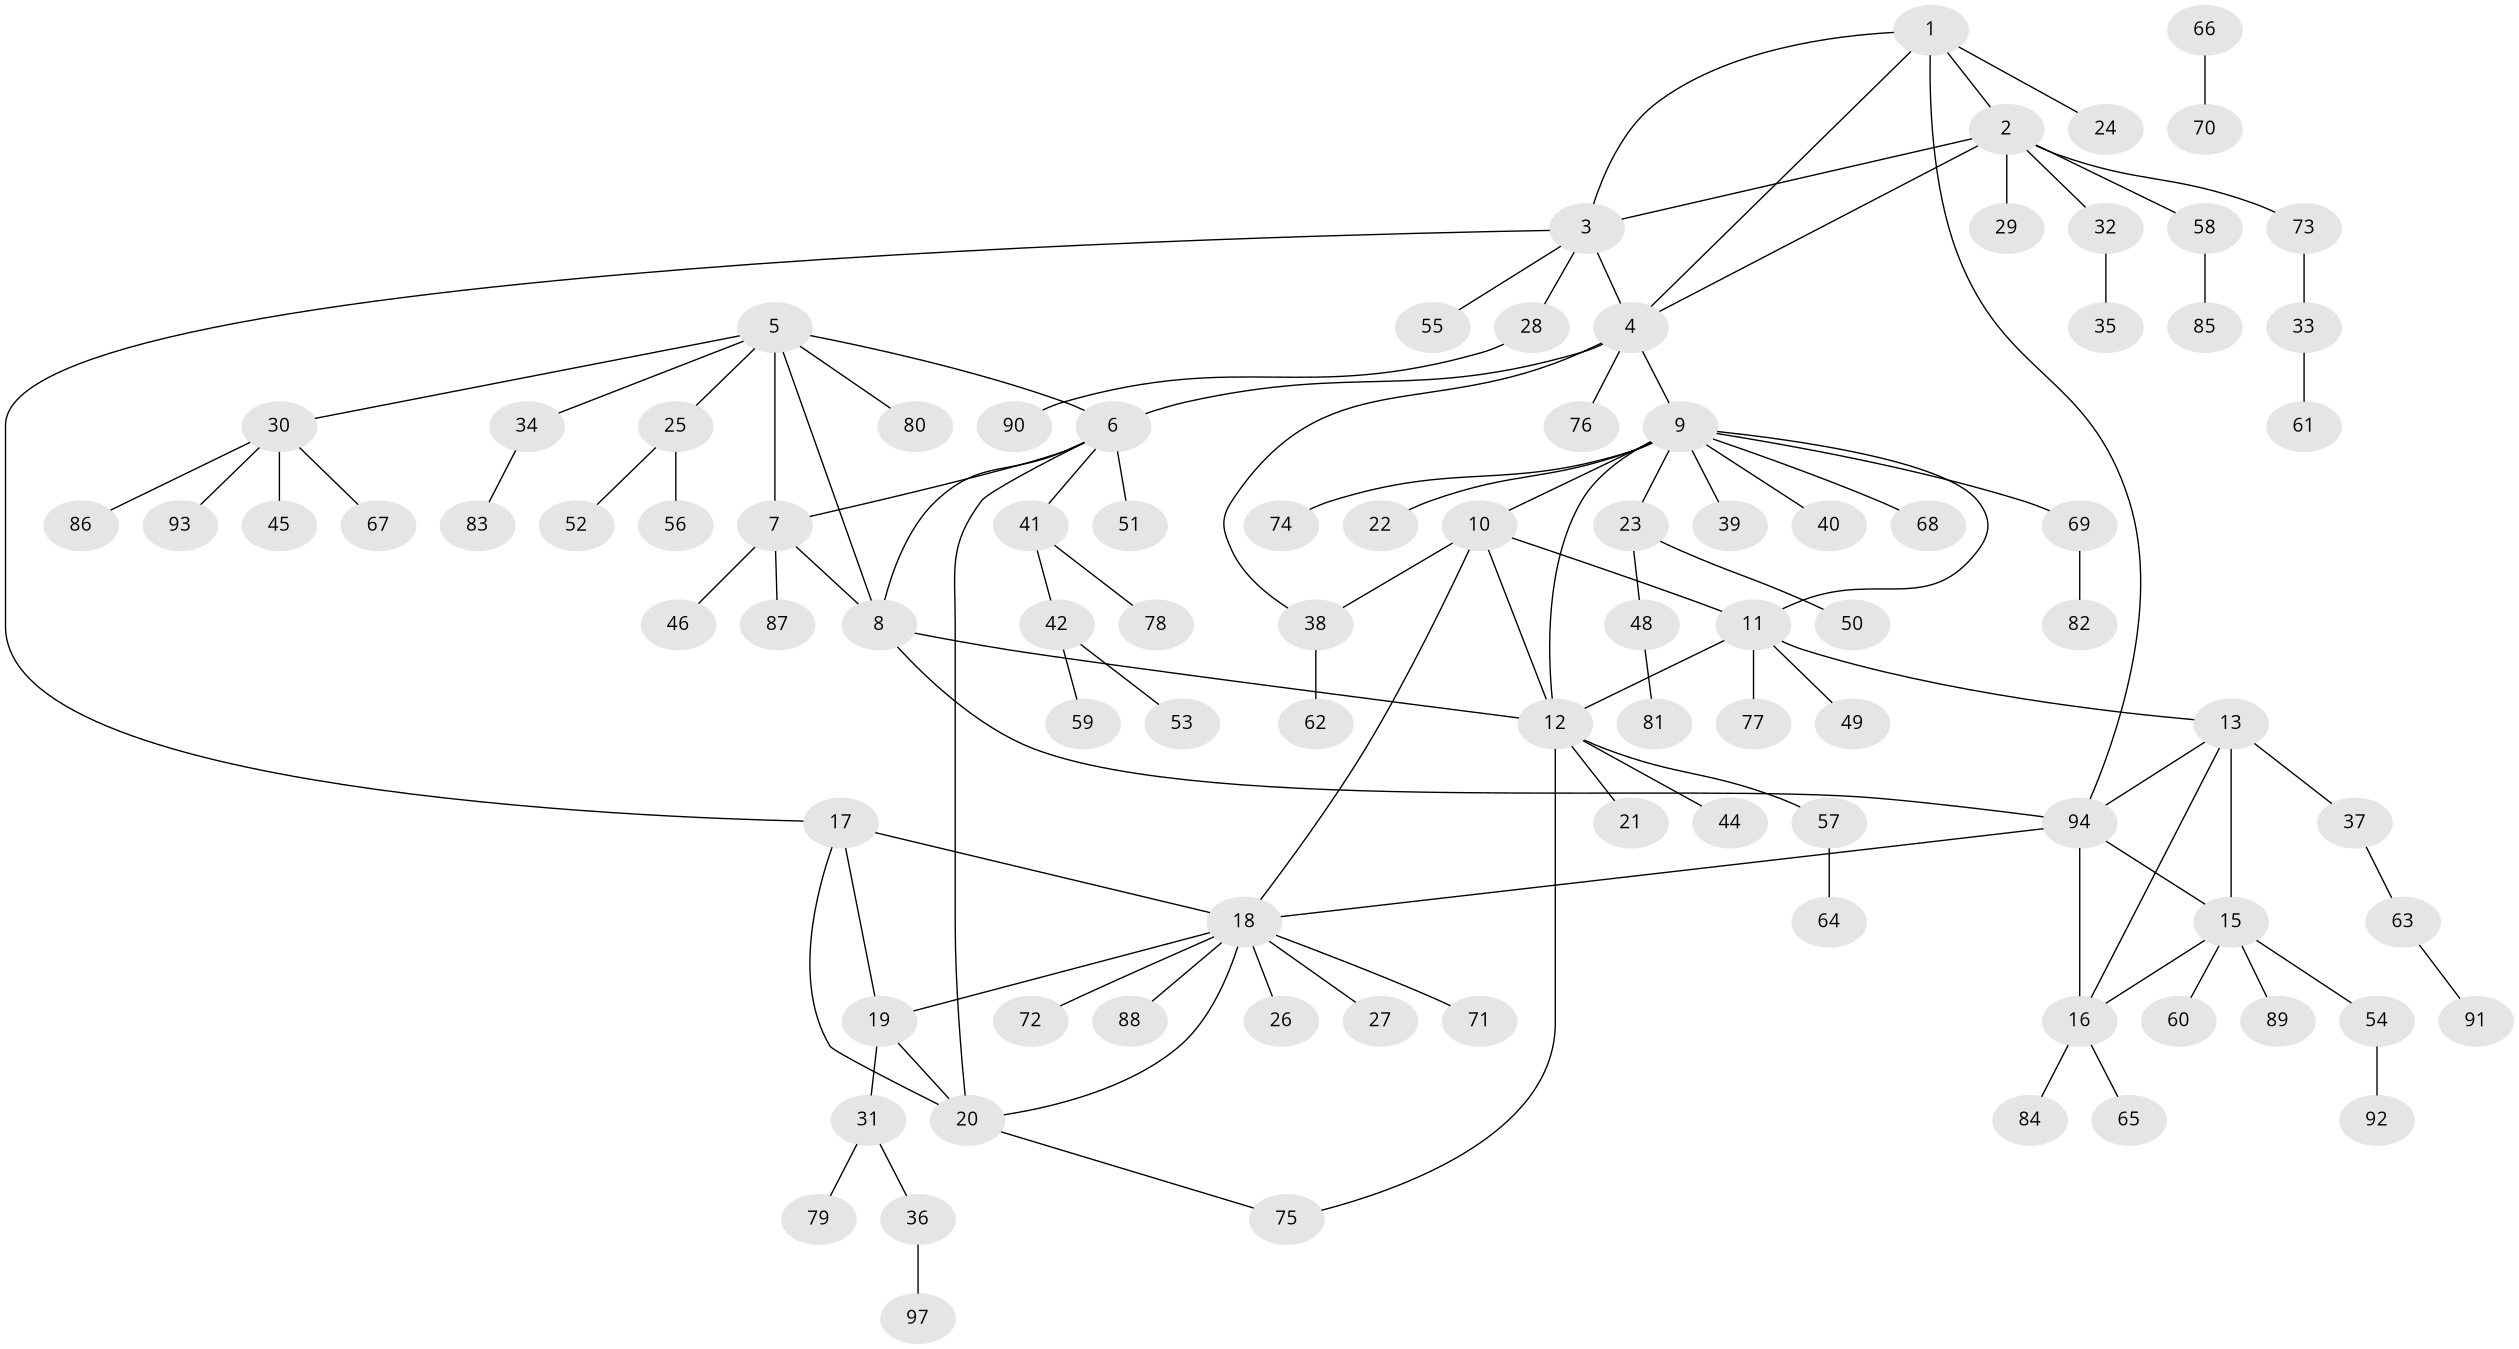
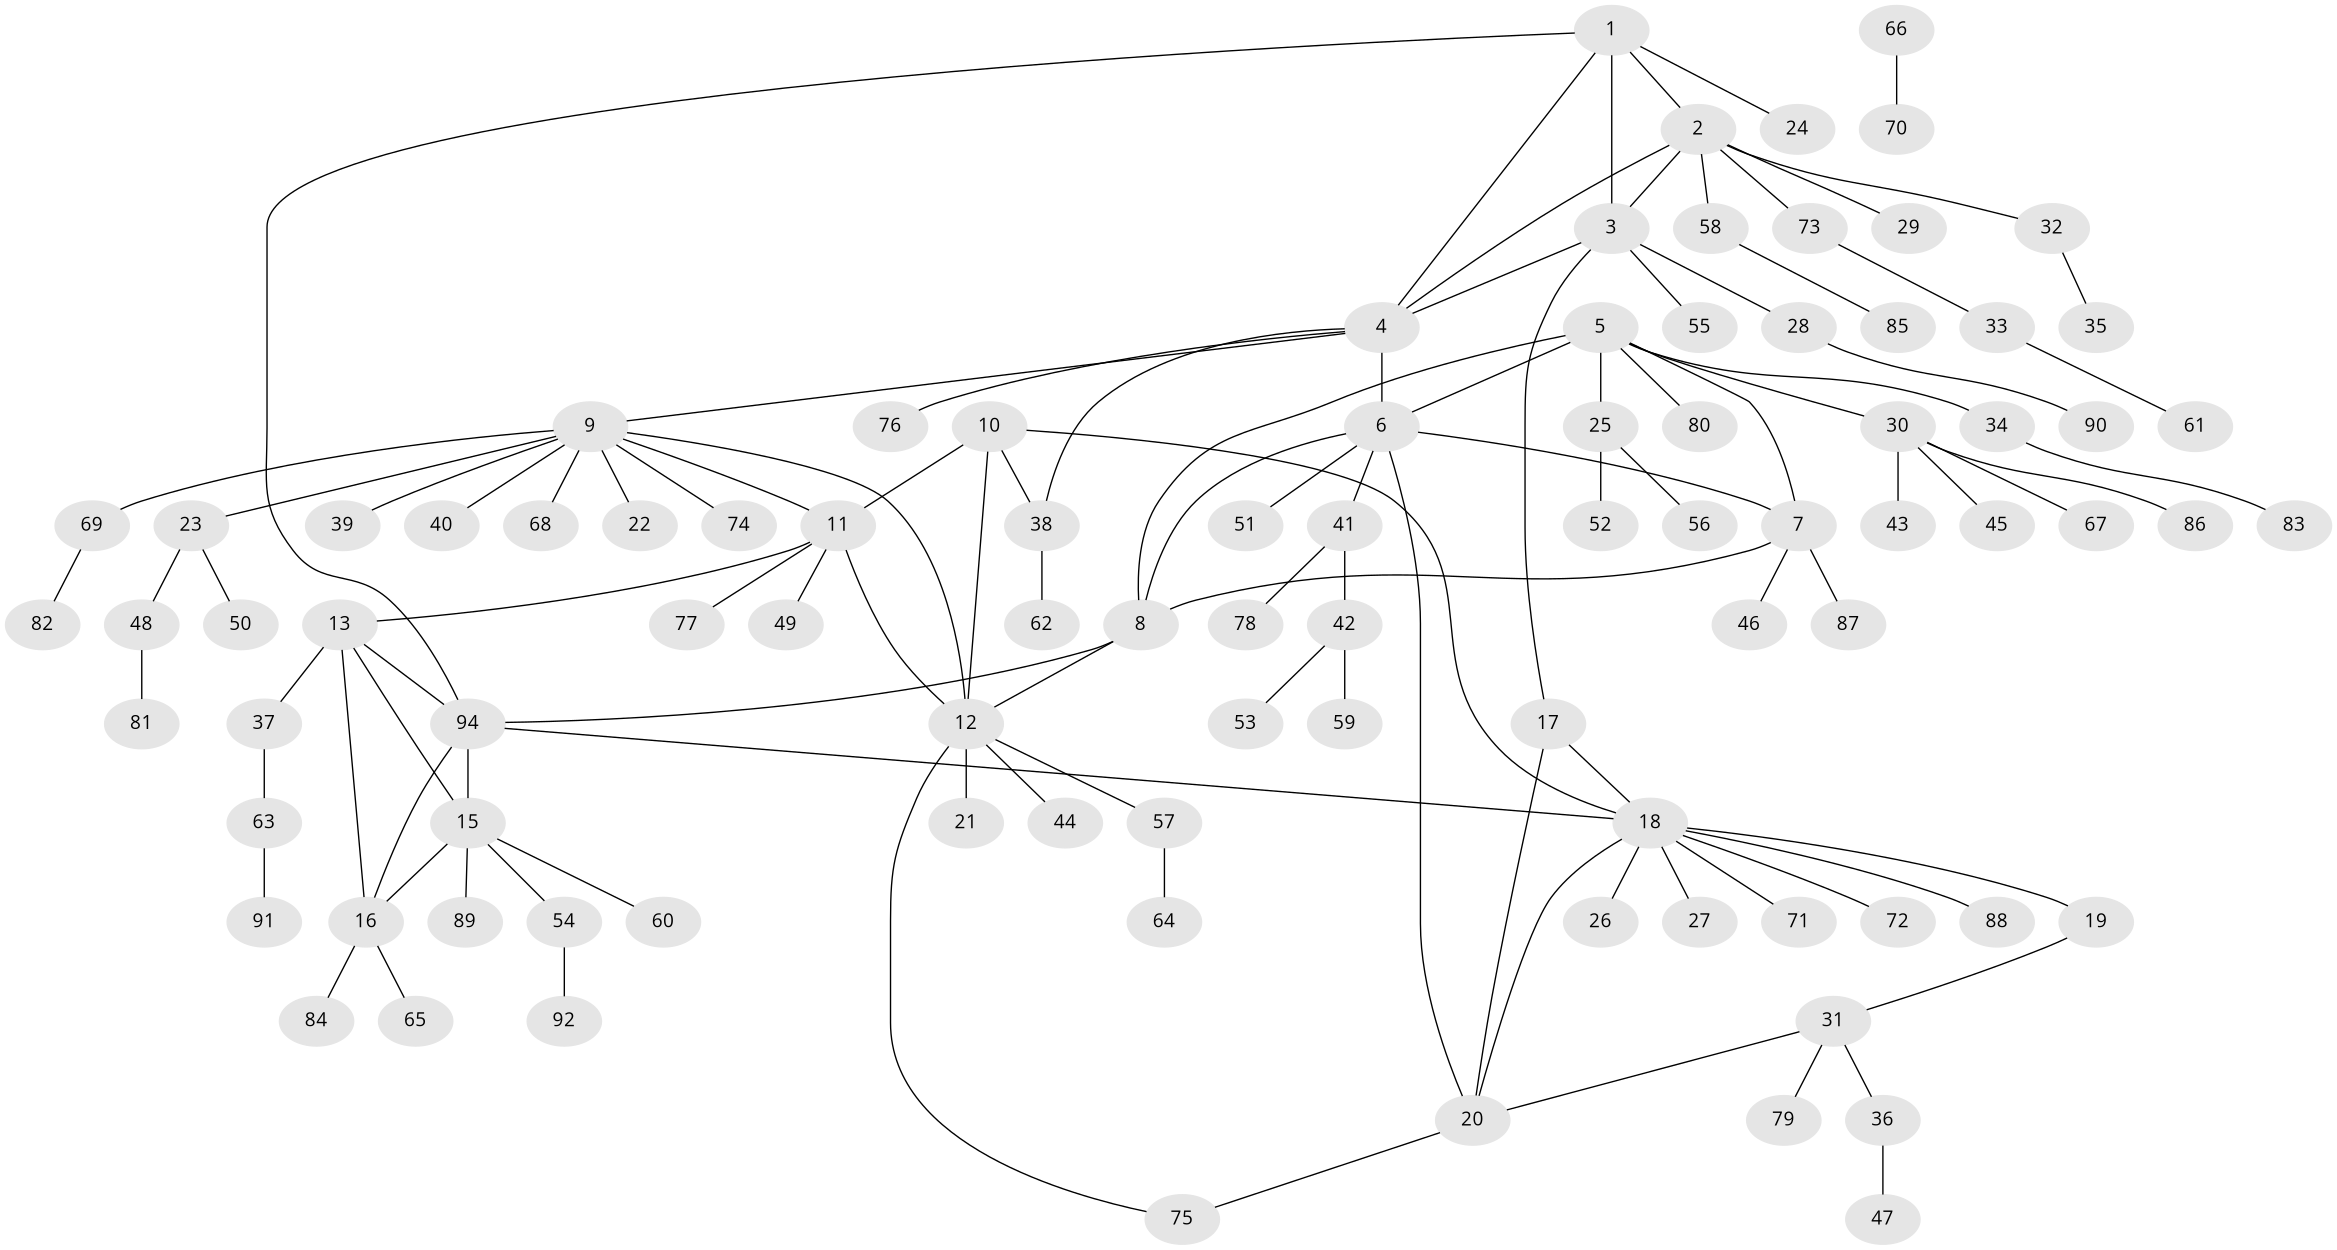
  graph {
    fontname="Open Sans"
    node [color=gray90 fontname="Open Sans" style=filled]
    edge [fontname="Open Sans"]
    1
    2
    3
    4
    n5 [label=94]
    24
    29
    32
    58
    73
    17
    28
    55
    6
    9
    38
    76
    18
    15
    16
    35
    33
    61
    85
    20
    19
    90
    7
    8
    41
    51
    12
    10
    11
    22
    23
    39
    40
    68
    69
    74
    62
    5
    25
    30
    34
    80
    46
    87
    52
    56
-   43 [label=93]
+   43
    45
    67
    86
    83
    75
    42
    78
    21
    44
    57
    13
    49
    77
    48
    50
    82
    26
    27
    71
    72
    88
    37
    64
    54
    60
    89
    65
    84
    63
    92
    31
    36
    79
    81
-   47 [label=97]
+   47
    91
    53
    59
    66
    70
    1 -- 2
    1 -- 3
    1 -- 4
    1 -- n5
    1 -- 24
    2 -- 3
    2 -- 4
    2 -- 29
    2 -- 32
    2 -- 58
    2 -- 73
    3 -- 4
    3 -- 17
    3 -- 28
    3 -- 55
    4 -- 6
    4 -- 9
    4 -- 38
    4 -- 76
    n5 -- 18
    n5 -- 15
    n5 -- 16
    32 -- 35
    58 -- 85
    73 -- 33
    17 -- 18
    17 -- 20
-   17 -- 19
    28 -- 90
    6 -- 20
    6 -- 7
    6 -- 8
    6 -- 41
    6 -- 51
    9 -- 12
-   9 -- 10
    9 -- 11
    9 -- 22
    9 -- 23
    9 -- 39
    9 -- 40
    9 -- 68
    9 -- 69
    9 -- 74
    38 -- 62
    18 -- 20
    18 -- 19
    18 -- 26
    18 -- 27
    18 -- 71
    18 -- 72
    18 -- 88
    15 -- 16
    15 -- 54
    15 -- 60
    15 -- 89
    16 -- 65
    16 -- 84
    33 -- 61
    20 -- 75
-   19 -- 20
+   31 -- 20
    19 -- 31
    7 -- 8
    7 -- 46
    7 -- 87
    8 -- n5
    8 -- 12
    41 -- 42
    41 -- 78
    12 -- 75
    12 -- 21
    12 -- 44
    12 -- 57
    10 -- 38
    10 -- 18
    10 -- 12
    10 -- 11
    11 -- 12
    11 -- 13
    11 -- 49
    11 -- 77
    23 -- 48
    23 -- 50
    69 -- 82
    5 -- 6
    5 -- 7
    5 -- 8
    5 -- 25
    5 -- 30
    5 -- 34
    5 -- 80
    25 -- 52
    25 -- 56
    30 -- 43
    30 -- 45
    30 -- 67
    30 -- 86
    34 -- 83
    42 -- 53
    42 -- 59
    57 -- 64
    13 -- n5
    13 -- 15
    13 -- 16
    13 -- 37
    48 -- 81
    37 -- 63
    54 -- 92
    63 -- 91
    31 -- 36
    31 -- 79
    36 -- 47
    66 -- 70
  }
